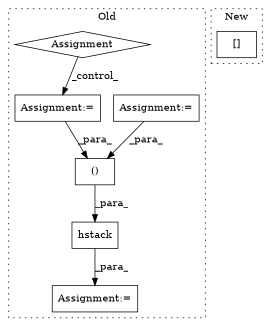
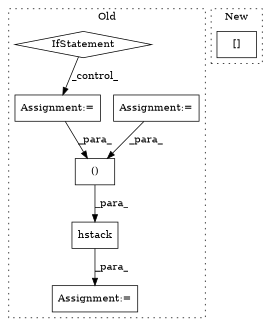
  digraph {
    node [a=7 l=1 shape=box]
    n1 [a=32 l="12,2" label=hstack s="2439,2479"]
    n2 [label="Assignment:=" s=2432]
    n3 [a=106 l=28 label="()" s=2451]
    n4 [label="Assignment:=" s=2371]
    n5 [l=11 label="Assignment:=" s=2121]
-   n6 [a=25 l="4,2" label=Assignment s="2332,2357" shape=diamond]
+   n6 [a=25 l="4,2" label=IfStatement s="2332,2357" shape=diamond]
    n7 [a=2 l="12,1" label="[]" s="2110,2143"]
    subgraph cluster_1 {
      label=Old
      style=dotted
      n1
      n2
      n3
      n4
      n5
      n6
    }
    subgraph cluster_2 {
      label=New
      style=dotted
      n7
    }
    n1 -> n2 [label=_para_]
    n3 -> n1 [label=_para_]
    n4 -> n3 [label=_para_]
    n5 -> n3 [label=_para_]
    n6 -> n4 [label=_control_]
  }
